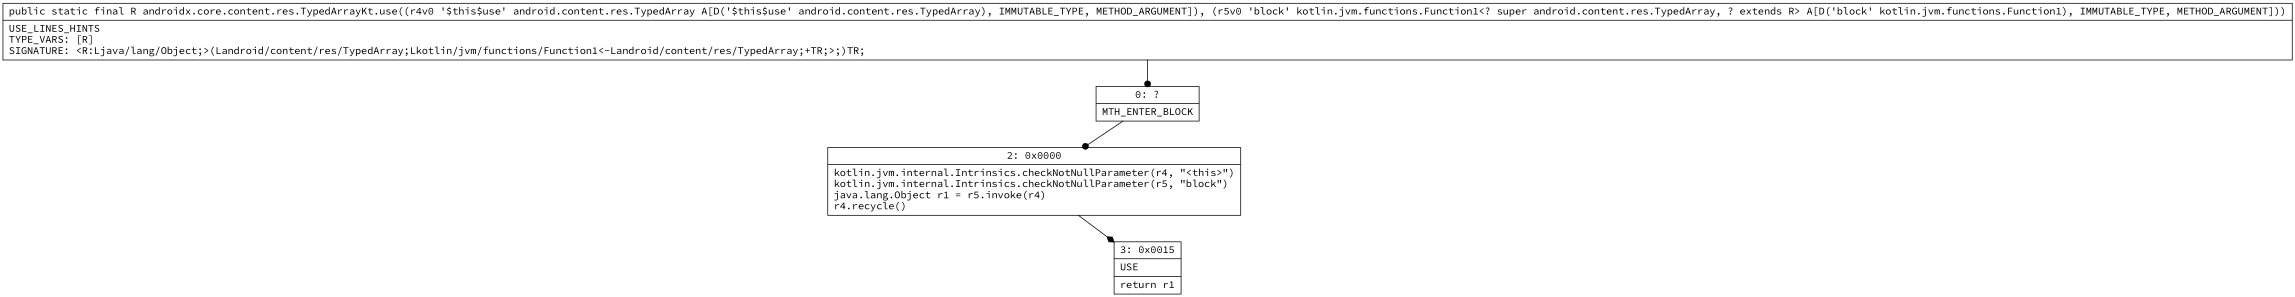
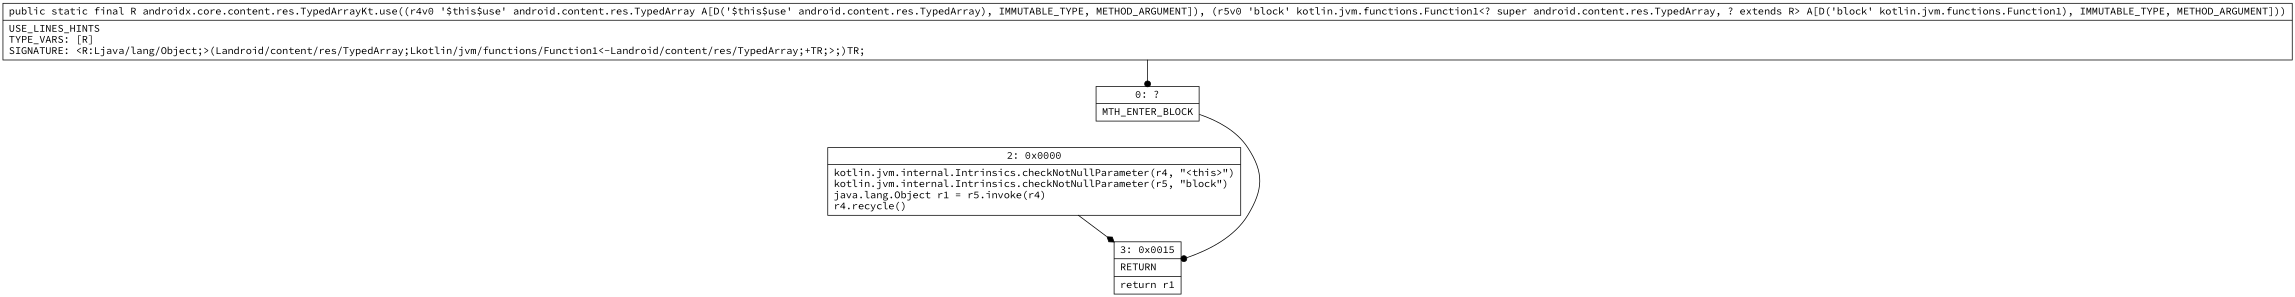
  digraph {
    fontname="Source Code Pro"
    node [fontname="Source Code Pro" shape=record]
    edge [arrowhead=dot fontname="Source Code Pro"]
    n1 [label="{0\:\ ?|MTH_ENTER_BLOCK\l}"]
    n2 [label="{2\:\ 0x0000|kotlin.jvm.internal.Intrinsics.checkNotNullParameter(r4, \"\<this\>\")\lkotlin.jvm.internal.Intrinsics.checkNotNullParameter(r5, \"block\")\ljava.lang.Object r1 = r5.invoke(r4)\lr4.recycle()\l}"]
-   n3 [label="{3\:\ 0x0015|USE\l|return r1\l}"]
+   n3 [label="{3\:\ 0x0015|RETURN\l|return r1\l}"]
    n4 [label="{public static final R androidx.core.content.res.TypedArrayKt.use((r4v0 '$this$use' android.content.res.TypedArray A[D('$this$use' android.content.res.TypedArray), IMMUTABLE_TYPE, METHOD_ARGUMENT]), (r5v0 'block' kotlin.jvm.functions.Function1\<? super android.content.res.TypedArray, ? extends R\> A[D('block' kotlin.jvm.functions.Function1), IMMUTABLE_TYPE, METHOD_ARGUMENT]))  | USE_LINES_HINTS\lTYPE_VARS: [R]\lSIGNATURE: \<R:Ljava\/lang\/Object;\>(Landroid\/content\/res\/TypedArray;Lkotlin\/jvm\/functions\/Function1\<\-Landroid\/content\/res\/TypedArray;+TR;\>;)TR;\l}"]
-   n1 -> n2
+   n1 -> n3
    n2 -> n3 [arrowhead=diamond]
    n4 -> n1
  }
